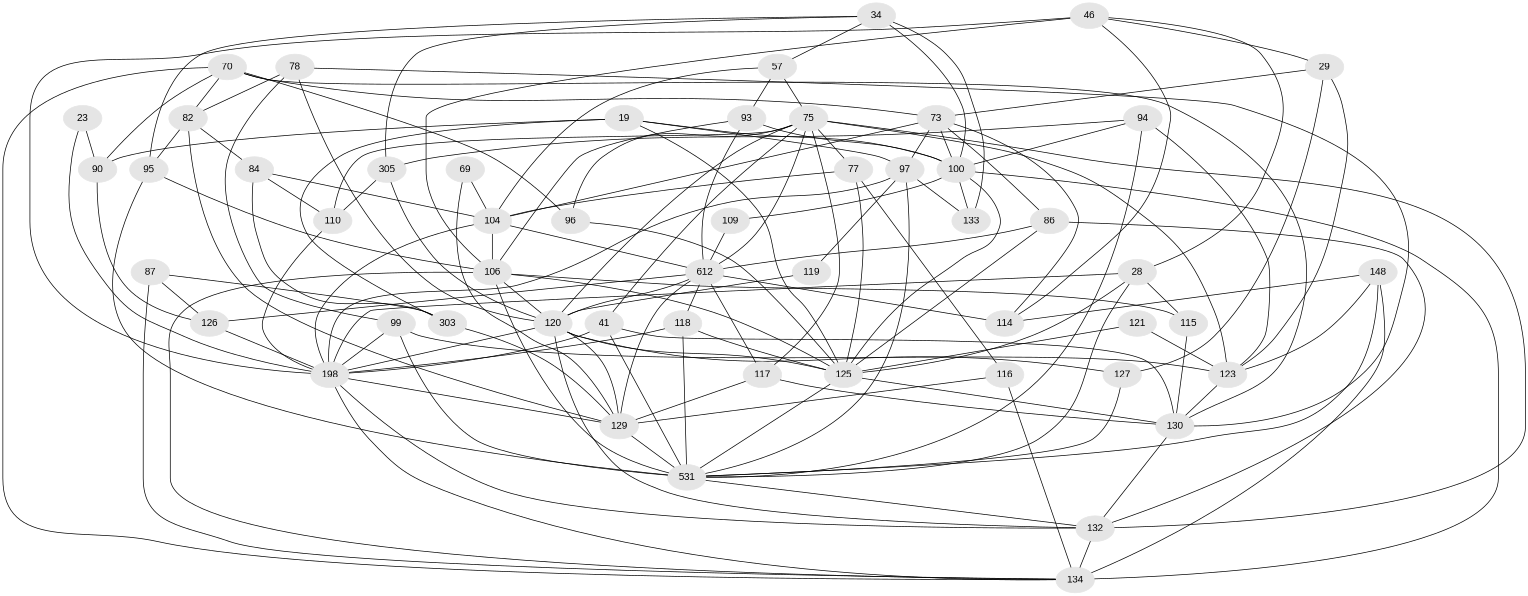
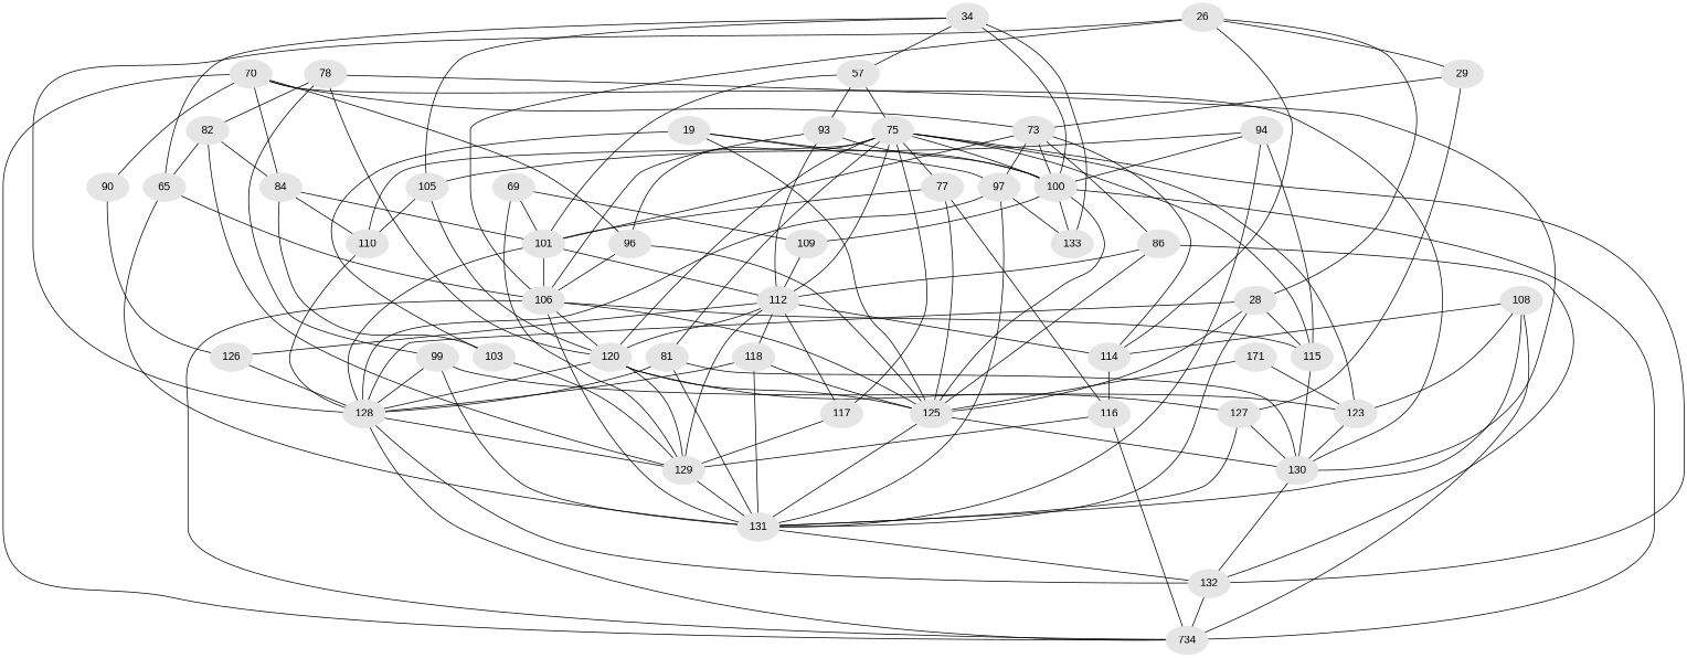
  graph {
    fontname="Liberation Sans"
    node [color=gray90 fontname="Liberation Sans" style=filled]
    edge [fontname="Liberation Sans"]
    19 [super="+5"]
    90 [super="+18"]
    97 [super="+52"]
    100 [super="+74+51+76"]
-   103 [super="+14" label=303]
+   103 [super="+14"]
    125 [super="+102"]
    126
-   128 [super="+33+83+72+98+58" label=198]
-   131 [super="+89+88" label=531]
+   128 [super="+33+83+72+98+58"]
+   131 [super="+89+88"]
    133
-   119
    109 [super="+79"]
-   134 [super="+122+91"]
+   134 [super="+122+91" label=734]
    129 [super="+39+92+113"]
    130 [super="+36+62"]
-   23
-   87
    132 [super="+40+71+124"]
-   26 [super="+12+20" label=46]
+   26 [super="+12+20"]
    28 [super="+25"]
    29
    106 [super="+41+85"]
    114 [super="+44"]
    115 [super="+111"]
    73 [super="+2+6+7"]
    123 [super="+49"]
    127
    120 [super="+1+16+22+55"]
    116
-   104 [super="+3+59"]
+   104 [super="+3+59" label=101]
    86 [super="+66"]
    34 [super="+17"]
    57
-   95
-   105 [label=305]
+   95 [label=65]
+   105
    75 [super="+54+61"]
    93
    110
    96 [super="+67"]
    77
-   81 [label=41]
-   112 [super="+47+101+107" label=612]
+   81
+   112 [super="+47+101+107"]
    117
    69
    70 [super="+21+9"]
    82 [super="+32"]
    84
    118
    78
    99
    94
-   108 [label=148]
-   121
-   19 -- 90
+   108
+   121 [label=171]
    19 -- 97
    19 -- 100
    19 -- 103 [weight=2]
    19 -- 125
    90 -- 126
    97 -- 128
    97 -- 131
    97 -- 133
-   97 -- 119
    100 -- 125
    100 -- 133
    100 -- 109 [weight=2]
    100 -- 134 [weight=2]
    103 -- 129 [weight=2]
    125 -- 131
    125 -- 130 [weight=2]
    126 -- 128
    128 -- 134
    128 -- 129 [weight=2]
    128 -- 132
    131 -- 132
-   119 -- 120 [weight=2]
    109 -- 112 [weight=3]
    129 -- 131 [weight=3]
    130 -- 132
-   23 -- 90 [weight=2]
-   23 -- 128
-   87 -- 103
-   87 -- 126
-   87 -- 134
    132 -- 134 [weight=2]
    26 -- 128
    26 -- 28 [weight=2]
    26 -- 29
    26 -- 106 [weight=3]
    26 -- 114
    28 -- 125
    28 -- 128
    28 -- 131
    28 -- 115
    29 -- 73
-   29 -- 123
    29 -- 127
    106 -- 125
    106 -- 131 [weight=2]
    106 -- 134
    106 -- 115
    106 -- 120
+   114 -- 116
    115 -- 130 [weight=2]
    73 -- 97
    73 -- 100
    73 -- 114 [weight=2]
    73 -- 104
    73 -- 86 [weight=2]
    123 -- 130 [weight=2]
    127 -- 131
    120 -- 125 [weight=2]
    120 -- 128
    120 -- 129
-   120 -- 132 [weight=2]
    120 -- 127 [weight=2]
    116 -- 134
    116 -- 129
    104 -- 128 [weight=2]
    104 -- 106
    104 -- 112
    86 -- 125
    86 -- 132 [weight=2]
    86 -- 112
    34 -- 100
    34 -- 133 [weight=2]
    34 -- 57
    34 -- 95
    34 -- 105
    57 -- 104
    57 -- 75
    57 -- 93
    95 -- 131
    95 -- 106
    105 -- 120
    105 -- 110
+   75 -- 100
    75 -- 132
+   75 -- 115
    75 -- 123
    75 -- 120
    75 -- 110
    75 -- 96
    75 -- 77
    75 -- 81
    75 -- 112
    75 -- 117
    93 -- 100
    93 -- 106
    93 -- 112
    110 -- 128
    96 -- 125 [weight=2]
+   96 -- 106 [weight=2]
    77 -- 125
    77 -- 116
    77 -- 104
    81 -- 128
    81 -- 131
    81 -- 130
    112 -- 126
    112 -- 129
    112 -- 114
    112 -- 120 [weight=2]
    112 -- 117
    112 -- 118
    117 -- 129
-   117 -- 130
+   127 -- 130
+   69 -- 109
    69 -- 129
    69 -- 104 [weight=2]
    70 -- 90 [weight=2]
    70 -- 134
    70 -- 130
    70 -- 73 [weight=2]
    70 -- 96
-   70 -- 82
+   70 -- 84
    82 -- 129
    82 -- 95 [weight=2]
    82 -- 84
    84 -- 103
    84 -- 104
    84 -- 110
    118 -- 125
    118 -- 128
    118 -- 131
    78 -- 130
    78 -- 120
    78 -- 82
    78 -- 99
    99 -- 128
    99 -- 131
    99 -- 123
    94 -- 100
    94 -- 131
-   94 -- 123
+   94 -- 115
    94 -- 105
    108 -- 131
    108 -- 134
    108 -- 114
    108 -- 123
    121 -- 125 [weight=2]
    121 -- 123 [weight=2]
  }
